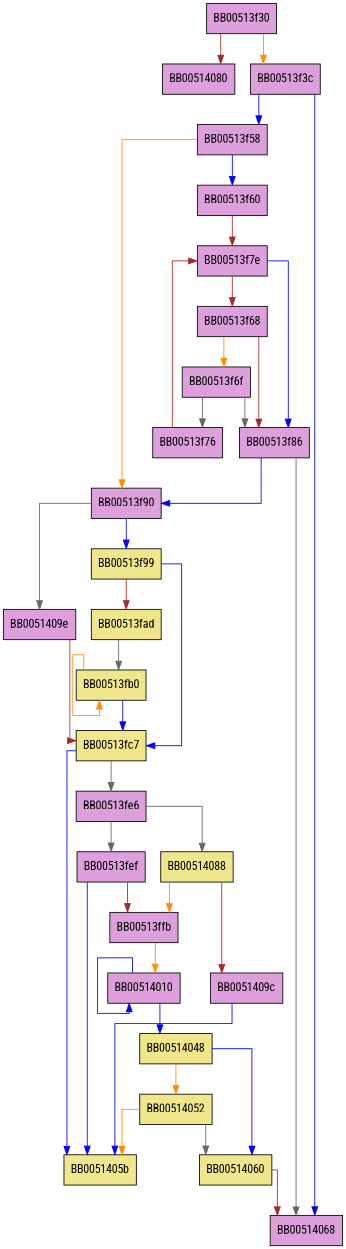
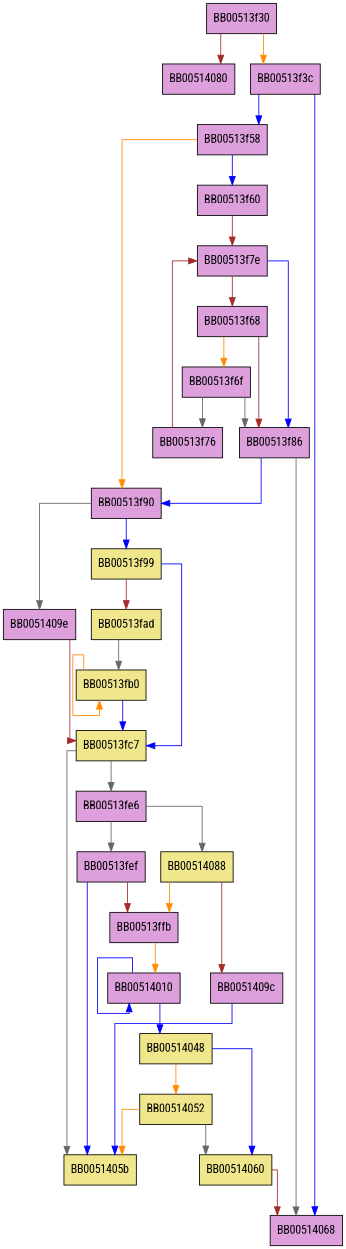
  digraph {
    fontname="Roboto Condensed"
    splines=ortho
    node [fillcolor=plum fontname="Roboto Condensed" shape=box style=filled]
    edge [color=blue fontname="Roboto Condensed"]
    BB00513f30
    BB00514080
    BB00513f3c
    BB00514068
    BB00513f58
    BB00513f90
    BB00513f60
    BB0051409e
    BB00513f99 [fillcolor=khaki]
    BB00513f7e
    BB00513fc7 [fillcolor=khaki]
    BB00513fad [fillcolor=khaki]
    BB00513f68
    BB00513f86
    BB00513f6f
    BB00513f76
    BB0051405b [fillcolor=khaki]
    BB00513fe6
    BB00513fb0 [fillcolor=khaki]
    BB00514088 [fillcolor=khaki]
    BB00513fef
    BB00514060 [fillcolor=khaki]
    BB00513ffb
    BB0051409c
    BB00514010
    BB00514048 [fillcolor=khaki]
    BB00514052 [fillcolor=khaki]
    BB00513f30 -> BB00514080 [color=brown]
    BB00513f30 -> BB00513f3c [color=darkorange]
    BB00513f3c -> BB00514068
    BB00513f3c -> BB00513f58
    BB00513f58 -> BB00513f90 [color=darkorange]
    BB00513f58 -> BB00513f60
    BB00513f90 -> BB0051409e [color=gray40]
    BB00513f90 -> BB00513f99
    BB00513f60 -> BB00513f7e [color=brown]
    BB0051409e -> BB00513fc7 [color=brown]
    BB00513f99 -> BB00513fc7
    BB00513f99 -> BB00513fad [color=brown]
    BB00513f7e -> BB00513f68 [color=brown]
    BB00513f7e -> BB00513f86
-   BB00513fc7 -> BB0051405b
+   BB00513fc7 -> BB0051405b [color=gray40]
    BB00513fc7 -> BB00513fe6 [color=gray40]
    BB00513fad -> BB00513fb0 [color=gray40]
    BB00513f68 -> BB00513f86 [color=brown]
    BB00513f68 -> BB00513f6f [color=darkorange]
    BB00513f86 -> BB00514068 [color=gray40]
    BB00513f86 -> BB00513f90
    BB00513f6f -> BB00513f86 [color=gray40]
    BB00513f6f -> BB00513f76 [color=gray40]
    BB00513f76 -> BB00513f7e [color=brown]
    BB00513fe6 -> BB00514088 [color=gray40]
    BB00513fe6 -> BB00513fef [color=gray40]
    BB00513fb0 -> BB00513fc7
    BB00513fb0 -> BB00513fb0 [color=darkorange]
    BB00514088 -> BB00513ffb [color=darkorange]
    BB00514088 -> BB0051409c [color=brown]
    BB00513fef -> BB0051405b
    BB00513fef -> BB00513ffb [color=brown]
    BB00514060 -> BB00514068 [color=brown]
    BB00513ffb -> BB00514010 [color=darkorange]
    BB0051409c -> BB0051405b
    BB00514010 -> BB00514010
    BB00514010 -> BB00514048
    BB00514048 -> BB00514060
    BB00514048 -> BB00514052 [color=darkorange]
    BB00514052 -> BB0051405b [color=darkorange]
    BB00514052 -> BB00514060 [color=gray40]
  }
